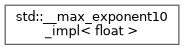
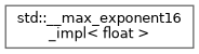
  digraph {
    rankdir=LR
-   n1 [color=grey40 fillcolor=white fontname=Helvetica fontsize=10 height=0.2 label="std::__max_exponent10\l_impl\< float \>" shape=box style=filled width=0.4]
+   n1 [color=grey40 fillcolor=white fontname=Helvetica fontsize=10 height=0.2 label="std::__max_exponent16\l_impl\< float \>" shape=box style=filled width=0.4]
  }
